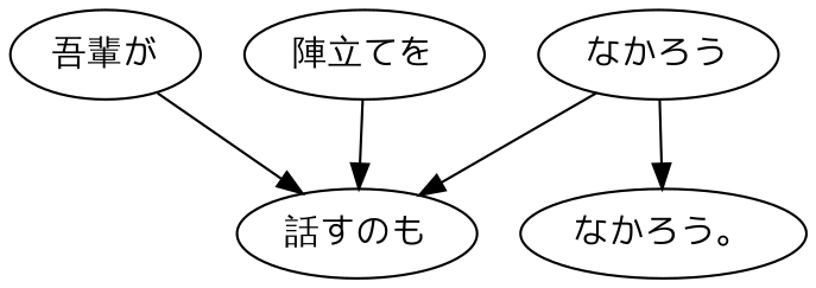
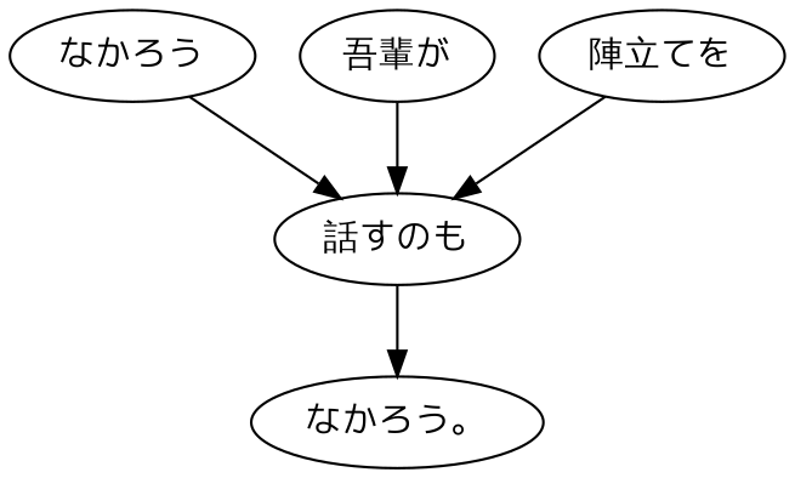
  digraph {
    fontname="Liberation Mono"
    node [fontname="Liberation Mono"]
    edge [fontname="Liberation Mono"]
    n1 [label="なかろう"]
    n2 [label="話すのも"]
    n3 [label="なかろう。"]
    n4 [label="吾輩が"]
    n5 [label="陣立てを"]
    n1 -> n2
-   n1 -> n3
+   n2 -> n3
    n4 -> n2
    n5 -> n2
  }
